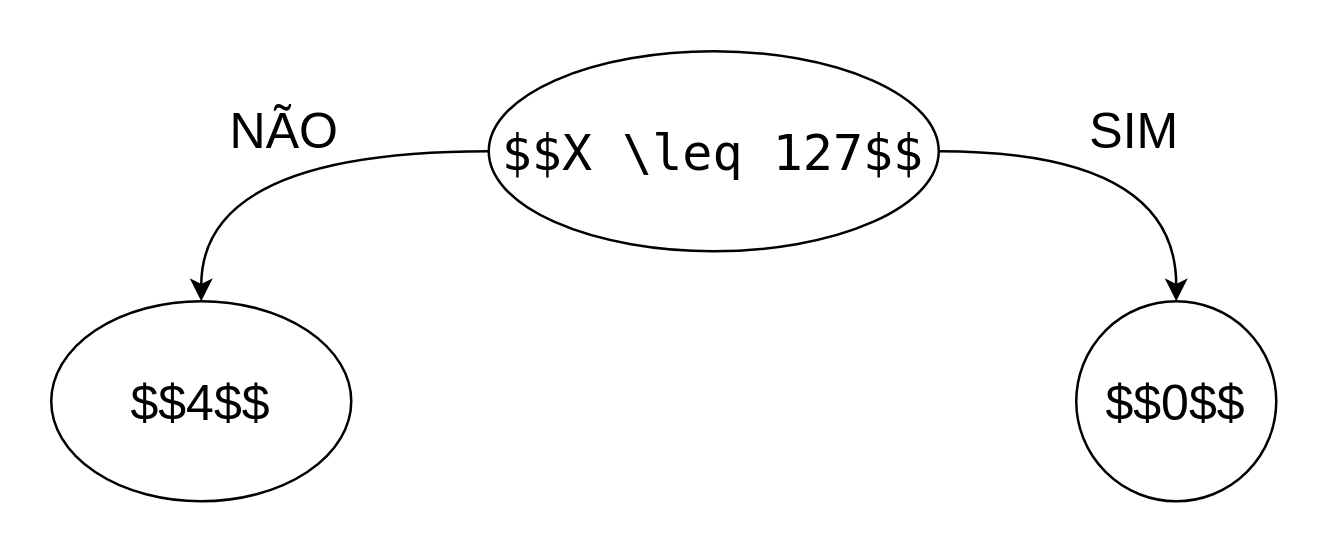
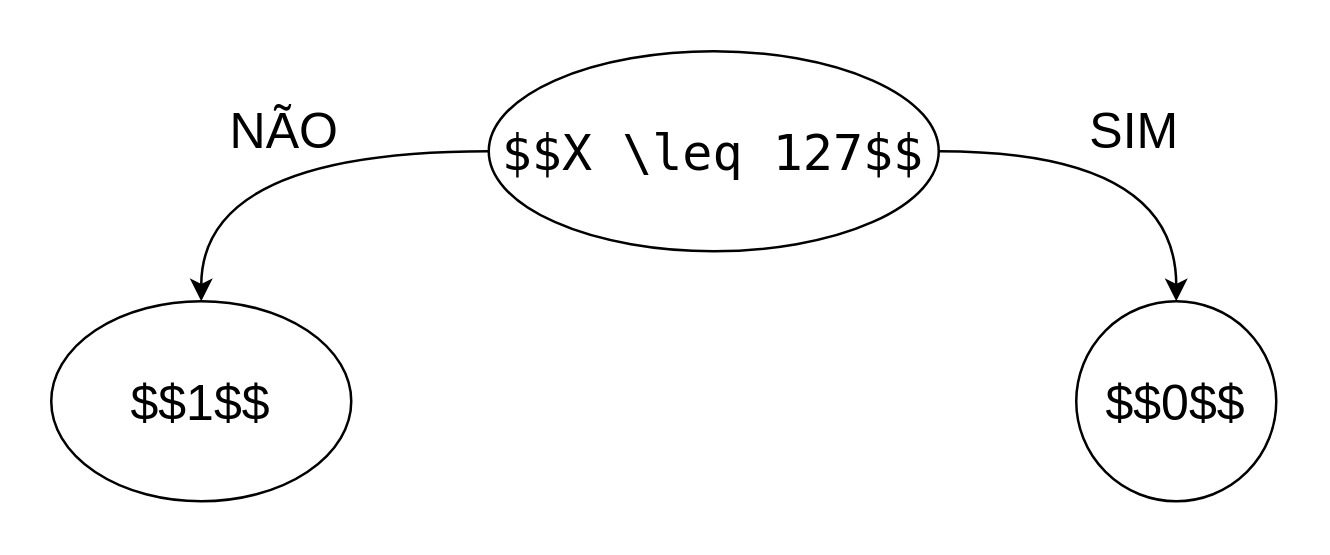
  <mxCell id="0" />
  <mxCell id="1" parent="0" />
  <mxCell id="2" style="edgeStyle=orthogonalEdgeStyle;rounded=0;orthogonalLoop=1;jettySize=auto;html=1;entryX=0.5;entryY=0;entryDx=0;entryDy=0;curved=1;" parent="1" source="6" target="7" edge="1"><mxGeometry relative="1" as="geometry" /></mxCell>
  <mxCell id="3" value="SIM" style="edgeLabel;html=1;align=center;verticalAlign=middle;resizable=0;points=[];fontSize=20;labelBackgroundColor=none;" parent="2" vertex="1" connectable="0"><mxGeometry x="-0.072" y="-10" relative="1" as="geometry"><mxPoint x="5" y="-20" as="offset" /></mxGeometry></mxCell>
  <mxCell id="4" style="edgeStyle=orthogonalEdgeStyle;rounded=0;orthogonalLoop=1;jettySize=auto;html=1;entryX=0.5;entryY=0;entryDx=0;entryDy=0;curved=1;" parent="1" source="6" target="8" edge="1"><mxGeometry relative="1" as="geometry" /></mxCell>
  <mxCell id="5" value="NÃO" style="edgeLabel;html=1;align=center;verticalAlign=middle;resizable=0;points=[];fontSize=20;labelBackgroundColor=none;" parent="4" vertex="1" connectable="0"><mxGeometry x="-0.183" y="11" relative="1" as="geometry"><mxPoint x="-12" y="-21" as="offset" /></mxGeometry></mxCell>
  <mxCell id="6" value="&lt;span style=&quot;font-family: monospace;&quot;&gt;$$X \leq 127$$&lt;/span&gt;" style="ellipse;whiteSpace=wrap;html=1;fontSize=20;fillColor=none;" parent="1" vertex="1"><mxGeometry x="195" y="20" width="180" height="80" as="geometry" /></mxCell>
  <mxCell id="7" value="$$0$$" style="ellipse;whiteSpace=wrap;html=1;fontSize=20;fillColor=none;" parent="1" vertex="1"><mxGeometry x="430" y="120" width="80" height="80" as="geometry" /></mxCell>
- <mxCell id="8" value="$$4$$" style="ellipse;whiteSpace=wrap;html=1;fontSize=20;fillColor=none;" parent="1" vertex="1"><mxGeometry x="20" y="120" width="120" height="80" as="geometry" /></mxCell>
+ <mxCell id="8" value="$$1$$" style="ellipse;whiteSpace=wrap;html=1;fontSize=20;fillColor=none;" parent="1" vertex="1"><mxGeometry x="20" y="120" width="120" height="80" as="geometry" /></mxCell>
